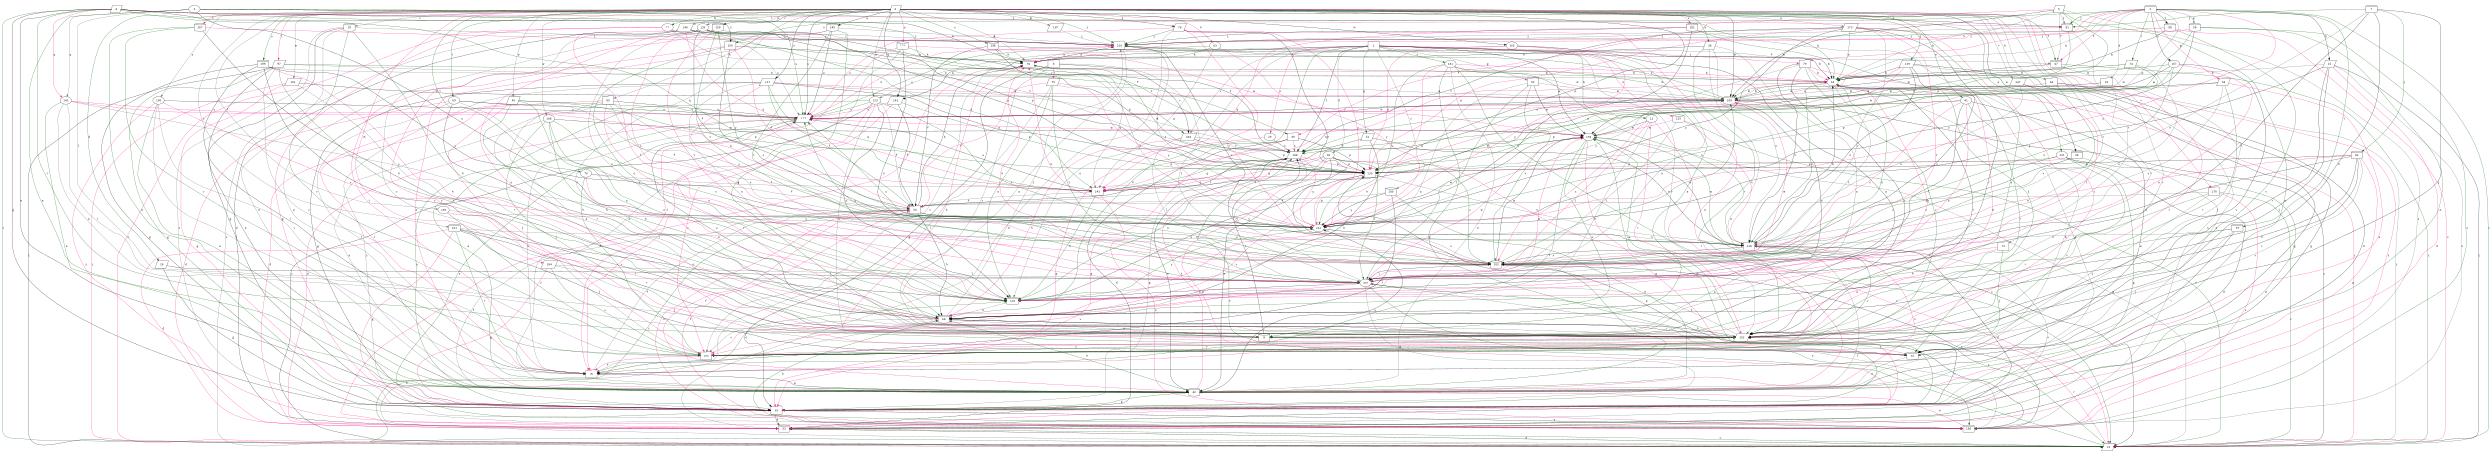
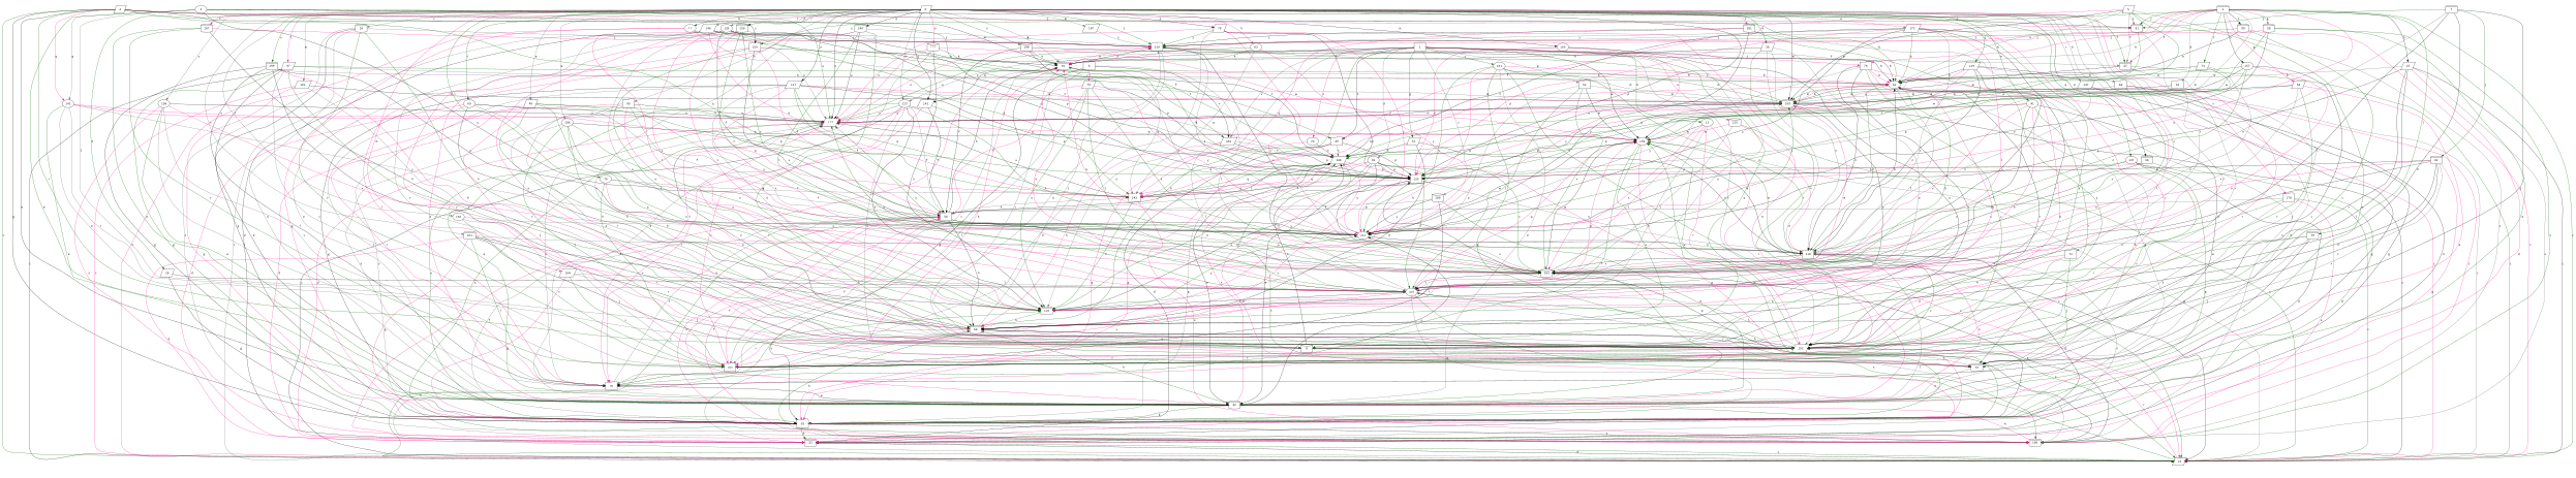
  strict digraph {
    fontname="Source Code Pro"
    node [fontname="Source Code Pro" shape=cylinder]
    edge [color=gray40 fontname="Source Code Pro"]
    0 [shape=parallelogram]
    11 [shape=ellipse]
    18
    26 [shape=parallelogram]
    36
    38 [shape=parallelogram]
    40 [shape=parallelogram]
    41 [shape=ellipse]
    47
    63 [shape=ellipse]
    64 [shape=folder]
    69 [shape=ellipse]
    70 [shape=ellipse]
    72 [shape=folder]
    78 [shape=parallelogram]
    85 [shape=folder]
    92
    97 [shape=parallelogram]
    101 [shape=parallelogram]
    104 [shape=parallelogram]
    105 [shape=ellipse]
    107 [shape=parallelogram]
    109
    117 [shape=parallelogram]
    121
    123 [shape=ellipse]
    129 [shape=ellipse]
    135 [shape=folder]
    137 [shape=ellipse]
    139 [shape=parallelogram]
    140
    141 [shape=parallelogram]
    146 [shape=parallelogram]
    147 [shape=parallelogram]
    150
    152 [shape=parallelogram]
    156 [shape=ellipse]
    161
    165 [shape=ellipse]
    167
    173 [shape=parallelogram]
    177 [shape=parallelogram]
    178 [shape=folder]
    188 [shape=ellipse]
    198
    199
    201
    203
    220 [shape=folder]
    168 [shape=parallelogram]
    24 [shape=parallelogram]
    59 [shape=folder]
    49 [shape=folder]
    68
    42
    160
    185 [shape=folder]
    100 [shape=ellipse]
    33
    8
    118 [shape=folder]
    126
    83
    76 [shape=folder]
    211 [shape=ellipse]
    143 [shape=folder]
    50 [shape=folder]
    16 [shape=ellipse]
    194 [shape=ellipse]
    1 [shape=folder]
    12 [shape=ellipse]
    20 [shape=ellipse]
    30 [shape=ellipse]
    51 [shape=parallelogram]
    52 [shape=folder]
    79 [shape=folder]
    125
    180
    181 [shape=ellipse]
    184 [shape=parallelogram]
    2
    15 [shape=parallelogram]
    32 [shape=folder]
    54 [shape=parallelogram]
    58
    74 [shape=parallelogram]
    81
    98
    99
    157 [shape=ellipse]
    159 [shape=folder]
    3 [shape=ellipse]
    142 [shape=ellipse]
    4 [shape=parallelogram]
    5 [shape=parallelogram]
    6 [shape=folder]
    75 [shape=parallelogram]
    7
    82
    0 -> 11 [color=darkgreen label=b]
    0 -> 18 [label=c]
    0 -> 26 [color=darkgreen label=d]
    0 -> 36 [color=black label=e]
    0 -> 38 [color=darkgreen label=e]
    0 -> 40 [label=e]
    0 -> 41 [color=darkgreen label=e]
    0 -> 47 [color=darkgreen label=f]
    0 -> 63 [color=deeppink label=h]
    0 -> 64 [label=h]
    0 -> 69 [color=darkgreen label=i]
    0 -> 70 [color=darkgreen label=i]
    0 -> 72 [label=i]
    0 -> 78 [color=black label=j]
    0 -> 85 [label=k]
    0 -> 92 [label=k]
    0 -> 97 [color=deeppink label=l]
    0 -> 101 [label=m]
    0 -> 104 [color=deeppink label=m]
    0 -> 105 [color=black label=m]
    0 -> 107 [label=m]
    0 -> 109 [color=black label=m]
    0 -> 117 [color=black label=n]
    0 -> 121 [color=deeppink label=o]
    0 -> 123 [label=o]
    0 -> 129 [label=p]
    0 -> 135 [color=black label=p]
    0 -> 137 [color=darkgreen label=q]
    0 -> 139 [color=darkgreen label=q]
    0 -> 140 [color=black label=q]
    0 -> 141 [color=black label=q]
    0 -> 146 [label=r]
    0 -> 147 [label=r]
    0 -> 150 [color=black label=r]
    0 -> 152 [label=r]
    0 -> 156 [label=s]
    0 -> 161 [label=t]
    0 -> 165 [label=t]
    0 -> 167 [color=deeppink label=t]
    0 -> 173 [label=u]
    0 -> 177 [color=black label=u]
    0 -> 178 [color=deeppink label=v]
    0 -> 188 [label=w]
    0 -> 198 [color=darkgreen label=x]
    0 -> 199 [color=darkgreen label=x]
    0 -> 201 [color=deeppink label=x]
    0 -> 203 [label=x]
    0 -> 220 [color=darkgreen label=z]
    11 -> 220 [label=z]
    11 -> 168 [label=t]
    11 -> 24 [color=deeppink label=c]
    11 -> 59 [color=deeppink label=g]
    11 -> 49 [color=darkgreen label=f]
    18 -> 220 [label=z]
    18 -> 59 [color=black label=g]
    18 -> 68 [color=darkgreen label=h]
    18 -> 42 [label=e]
    18 -> 160 [label=s]
    18 -> 185 [color=darkgreen label=v]
    26 -> 59 [color=black label=g]
    26 -> 100 [color=black label=l]
    36 -> 135 [color=deeppink label=p]
    36 -> 203 [color=black label=x]
    36 -> 33 [color=darkgreen label=d]
    38 -> 92 [color=black label=k]
    38 -> 152 [color=darkgreen label=r]
    38 -> 42 [label=e]
    38 -> 8 [label=a]
    38 -> 118 [label=n]
    40 -> 135 [color=darkgreen label=p]
    40 -> 177 [color=darkgreen label=u]
    40 -> 68 [color=darkgreen label=h]
    40 -> 126 [color=darkgreen label=o]
    40 -> 83 [color=deeppink label=j]
    40 -> 76 [color=deeppink label=i]
    41 -> 135 [color=darkgreen label=p]
    41 -> 152 [color=darkgreen label=r]
    41 -> 177 [color=deeppink label=u]
    41 -> 203 [color=deeppink label=x]
    41 -> 42 [color=black label=e]
    41 -> 100 [color=black label=l]
    41 -> 126 [color=deeppink label=o]
    47 -> 109 [color=black label=m]
    47 -> 24 [color=darkgreen label=c]
    47 -> 83 [label=j]
    63 -> 92 [color=darkgreen label=k]
    63 -> 177 [color=darkgreen label=u]
    63 -> 211 [color=deeppink label=y]
    63 -> 143 [label=q]
    64 -> 109 [label=m]
    64 -> 203 [color=darkgreen label=x]
    64 -> 59 [color=black label=g]
    64 -> 160 [color=deeppink label=s]
    69 -> 177 [color=black label=u]
    69 -> 203 [label=x]
    69 -> 68 [color=black label=h]
    69 -> 33 [color=deeppink label=d]
    69 -> 76 [label=i]
    69 -> 50 [label=f]
    70 -> 185 [color=darkgreen label=v]
    70 -> 126 [color=deeppink label=o]
    70 -> 143 [label=q]
    70 -> 50 [label=f]
    72 -> 203 [color=deeppink label=x]
    72 -> 8 [color=deeppink label=a]
    72 -> 83 [color=darkgreen label=j]
    78 -> 177 [color=deeppink label=u]
    78 -> 203 [color=deeppink label=x]
    78 -> 220 [color=darkgreen label=z]
    78 -> 42 [color=deeppink label=e]
    78 -> 33 [label=d]
    78 -> 118 [color=black label=n]
    78 -> 211 [color=deeppink label=y]
    85 -> 152 [label=r]
    85 -> 177 [color=black label=u]
    85 -> 203 [label=x]
    85 -> 33 [color=deeppink label=d]
    85 -> 8 [label=a]
    85 -> 126 [color=deeppink label=o]
    85 -> 211 [label=y]
    92 -> 220 [color=black label=z]
    92 -> 185 [label=v]
    92 -> 33 [color=deeppink label=d]
    92 -> 211 [label=y]
    92 -> 143 [label=q]
    92 -> 16 [color=deeppink label=b]
    97 -> 109 [label=m]
    97 -> 152 [color=darkgreen label=r]
    97 -> 24 [color=black label=c]
    97 -> 59 [color=darkgreen label=g]
    97 -> 42 [color=black label=e]
    97 -> 185 [label=v]
    97 -> 16 [color=darkgreen label=b]
    101 -> 109 [color=black label=m]
    101 -> 152 [label=r]
    101 -> 24 [color=deeppink label=c]
    101 -> 59 [color=deeppink label=g]
    104 -> 59 [color=deeppink label=g]
    104 -> 185 [color=darkgreen label=v]
    104 -> 100 [label=l]
    104 -> 83 [label=j]
    105 -> 92 [label=k]
    105 -> 135 [color=deeppink label=p]
    105 -> 8 [color=black label=a]
    105 -> 126 [label=o]
    105 -> 211 [color=deeppink label=y]
    107 -> 220 [label=z]
    109 -> 177 [color=black label=u]
    109 -> 220 [color=darkgreen label=z]
    109 -> 24 [color=black label=c]
    109 -> 126 [color=black label=o]
    109 -> 143 [color=black label=q]
    109 -> 16 [color=deeppink label=b]
    117 -> 109 [color=deeppink label=m]
    117 -> 135 [color=black label=p]
    117 -> 168 [label=t]
    117 -> 59 [color=black label=g]
    117 -> 160 [label=s]
    117 -> 100 [color=deeppink label=l]
    117 -> 126 [label=o]
    117 -> 143 [color=darkgreen label=q]
    117 -> 50 [color=darkgreen label=f]
    121 -> 92 [color=darkgreen label=k]
    121 -> 42 [label=e]
    121 -> 126 [color=black label=o]
    121 -> 76 [color=deeppink label=i]
    121 -> 194 [color=deeppink label=w]
    123 -> 177 [color=darkgreen label=u]
    123 -> 203 [color=darkgreen label=x]
    123 -> 24 [color=black label=c]
    123 -> 42 [color=darkgreen label=e]
    123 -> 185 [color=deeppink label=v]
    123 -> 8 [label=a]
    123 -> 126 [color=black label=o]
    123 -> 50 [label=f]
    129 -> 135 [color=black label=p]
    129 -> 203 [color=deeppink label=x]
    129 -> 220 [label=z]
    129 -> 168 [color=black label=t]
    129 -> 185 [label=v]
    129 -> 8 [color=deeppink label=a]
    129 -> 126 [label=o]
    129 -> 143 [color=darkgreen label=q]
    129 -> 50 [color=black label=f]
    135 -> 92 [color=darkgreen label=k]
    135 -> 185 [color=deeppink label=v]
    135 -> 118 [label=n]
    135 -> 126 [color=black label=o]
    135 -> 143 [color=deeppink label=q]
    137 -> 135 [color=darkgreen label=p]
    137 -> 203 [color=darkgreen label=x]
    137 -> 59 [color=darkgreen label=g]
    137 -> 185 [color=darkgreen label=v]
    137 -> 33 [color=black label=d]
    139 -> 135 [color=deeppink label=p]
    139 -> 177 [color=deeppink label=u]
    139 -> 203 [color=black label=x]
    139 -> 42 [label=e]
    139 -> 33 [color=black label=d]
    139 -> 118 [color=black label=n]
    139 -> 16 [color=black label=b]
    140 -> 152 [label=r]
    140 -> 177 [color=black label=u]
    140 -> 220 [label=z]
    140 -> 42 [color=deeppink label=e]
    140 -> 100 [color=darkgreen label=l]
    140 -> 8 [color=darkgreen label=a]
    141 -> 135 [color=darkgreen label=p]
    141 -> 177 [color=deeppink label=u]
    141 -> 76 [color=deeppink label=i]
    141 -> 50 [color=black label=f]
    146 -> 135 [color=black label=p]
    146 -> 177 [label=u]
    146 -> 220 [label=z]
    146 -> 168 [color=darkgreen label=t]
    146 -> 24 [label=c]
    146 -> 100 [color=deeppink label=l]
    146 -> 33 [color=black label=d]
    146 -> 143 [color=deeppink label=q]
    147 -> 109 [color=darkgreen label=m]
    147 -> 59 [color=black label=g]
    147 -> 100 [color=deeppink label=l]
    147 -> 118 [label=n]
    150 -> 220 [label=z]
    150 -> 42 [label=e]
    150 -> 100 [color=deeppink label=l]
    150 -> 118 [color=darkgreen label=n]
    150 -> 76 [color=deeppink label=i]
    150 -> 211 [color=darkgreen label=y]
    152 -> 177 [color=black label=u]
    152 -> 68 [color=black label=h]
    152 -> 185 [color=deeppink label=v]
    152 -> 100 [label=l]
    152 -> 16 [color=deeppink label=b]
    152 -> 194 [color=darkgreen label=w]
    156 -> 177 [color=black label=u]
    156 -> 203 [color=deeppink label=x]
    156 -> 42 [color=darkgreen label=e]
    156 -> 160 [color=deeppink label=s]
    156 -> 185 [label=v]
    156 -> 76 [label=i]
    161 -> 152 [color=black label=r]
    161 -> 59 [color=deeppink label=g]
    161 -> 33 [color=deeppink label=d]
    161 -> 118 [label=n]
    161 -> 126 [color=black label=o]
    161 -> 83 [color=black label=j]
    161 -> 76 [color=darkgreen label=i]
    165 -> 152 [color=deeppink label=r]
    165 -> 185 [color=darkgreen label=v]
    165 -> 211 [label=y]
    167 -> 220 [color=deeppink label=z]
    167 -> 68 [color=black label=h]
    167 -> 42 [color=darkgreen label=e]
    167 -> 185 [color=darkgreen label=v]
    173 -> 135 [color=deeppink label=p]
    173 -> 152 [color=black label=r]
    173 -> 203 [label=x]
    173 -> 220 [label=z]
    173 -> 168 [color=black label=t]
    173 -> 185 [color=deeppink label=v]
    173 -> 100 [color=deeppink label=l]
    173 -> 8 [color=darkgreen label=a]
    173 -> 211 [color=black label=y]
    173 -> 16 [color=darkgreen label=b]
    177 -> 109 [color=black label=m]
    177 -> 152 [color=deeppink label=r]
    177 -> 220 [color=deeppink label=z]
    177 -> 160 [color=darkgreen label=s]
    177 -> 33 [color=deeppink label=d]
    177 -> 194 [color=deeppink label=w]
    178 -> 152 [color=darkgreen label=r]
    178 -> 24 [color=darkgreen label=c]
    178 -> 160 [color=deeppink label=s]
    178 -> 83 [label=j]
    178 -> 50 [label=f]
    188 -> 203 [color=darkgreen label=x]
    188 -> 68 [color=darkgreen label=h]
    188 -> 42 [label=e]
    188 -> 126 [color=darkgreen label=o]
    188 -> 83 [color=darkgreen label=j]
    188 -> 194 [color=black label=w]
    198 -> 92 [color=darkgreen label=k]
    198 -> 135 [color=black label=p]
    198 -> 50 [color=black label=f]
    198 -> 16 [color=black label=b]
    199 -> 152 [color=black label=r]
    199 -> 59 [color=black label=g]
    199 -> 68 [color=deeppink label=h]
    199 -> 76 [color=black label=i]
    199 -> 211 [color=black label=y]
    199 -> 16 [label=b]
    201 -> 220 [color=black label=z]
    201 -> 160 [label=s]
    201 -> 83 [color=darkgreen label=j]
    201 -> 211 [color=black label=y]
    201 -> 143 [color=deeppink label=q]
    203 -> 92 [color=deeppink label=k]
    203 -> 109 [color=darkgreen label=m]
    203 -> 177 [color=darkgreen label=u]
    203 -> 160 [color=black label=s]
    203 -> 100 [color=black label=l]
    203 -> 194 [color=black label=w]
    220 -> 92 [color=deeppink label=k]
    220 -> 203 [color=black label=x]
    220 -> 8 [label=a]
    220 -> 16 [color=black label=b]
    168 -> 135 [color=deeppink label=p]
    168 -> 59 [label=g]
    168 -> 42 [color=black label=e]
    168 -> 211 [color=deeppink label=y]
    168 -> 143 [color=darkgreen label=q]
    24 -> 152 [color=deeppink label=r]
    24 -> 168 [color=darkgreen label=t]
    24 -> 68 [label=h]
    24 -> 33 [color=black label=d]
    24 -> 194 [label=w]
    59 -> 152 [color=black label=r]
    59 -> 177 [color=darkgreen label=u]
    59 -> 160 [color=black label=s]
    59 -> 33 [color=darkgreen label=d]
    59 -> 50 [label=f]
    59 -> 194 [color=darkgreen label=w]
    49 -> 135 [color=black label=p]
    49 -> 168 [label=t]
    49 -> 59 [color=deeppink label=g]
    49 -> 33 [color=black label=d]
    49 -> 143 [label=q]
    68 -> 152 [color=black label=r]
    68 -> 220 [label=z]
    68 -> 185 [label=v]
    68 -> 8 [label=a]
    68 -> 16 [color=deeppink label=b]
    42 -> 203 [color=darkgreen label=x]
    42 -> 168 [color=deeppink label=t]
    42 -> 59 [color=darkgreen label=g]
    42 -> 68 [color=darkgreen label=h]
    42 -> 118 [color=deeppink label=n]
    42 -> 211 [color=black label=y]
    42 -> 50 [color=deeppink label=f]
    42 -> 16 [label=b]
    160 -> 135 [color=black label=p]
    160 -> 68 [color=darkgreen label=h]
    160 -> 42 [color=deeppink label=e]
    160 -> 100 [label=l]
    160 -> 50 [color=deeppink label=f]
    185 -> 152 [color=darkgreen label=r]
-   185 -> 76 [color=deeppink label=f]
+   185 -> 50 [color=deeppink label=f]
    100 -> 92 [color=deeppink label=k]
    100 -> 109 [color=deeppink label=m]
    100 -> 177 [color=darkgreen label=u]
    100 -> 168 [label=t]
    100 -> 24 [color=darkgreen label=c]
    100 -> 59 [label=g]
    100 -> 160 [color=darkgreen label=s]
    100 -> 185 [color=deeppink label=v]
    100 -> 126 [color=black label=o]
    100 -> 16 [color=darkgreen label=b]
    100 -> 194 [color=deeppink label=w]
    33 -> 24 [color=darkgreen label=c]
    33 -> 118 [label=n]
    8 -> 168 [color=black label=t]
    8 -> 83 [label=j]
    118 -> 203 [color=black label=x]
    118 -> 185 [color=darkgreen label=v]
    118 -> 33 [color=black label=d]
    118 -> 8 [label=a]
    118 -> 16 [color=black label=b]
    118 -> 194 [color=darkgreen label=w]
    126 -> 68 [label=h]
    126 -> 211 [color=darkgreen label=y]
    126 -> 194 [color=deeppink label=w]
    83 -> 92 [color=deeppink label=k]
    83 -> 42 [label=e]
    76 -> 177 [label=u]
    76 -> 42 [color=black label=e]
    76 -> 126 [color=darkgreen label=o]
    76 -> 50 [label=f]
    211 -> 135 [label=p]
    211 -> 203 [label=x]
    211 -> 220 [label=z]
    211 -> 118 [label=n]
    211 -> 194 [color=black label=w]
    143 -> 109 [color=black label=m]
    143 -> 177 [color=black label=u]
    143 -> 160 [color=deeppink label=s]
    143 -> 126 [color=darkgreen label=o]
    143 -> 50 [label=f]
    50 -> 92 [color=black label=k]
    50 -> 203 [label=x]
    50 -> 168 [color=black label=t]
    50 -> 24 [color=darkgreen label=c]
    50 -> 68 [color=black label=h]
    50 -> 160 [color=deeppink label=s]
    50 -> 211 [color=black label=y]
    16 -> 109 [color=darkgreen label=m]
    16 -> 152 [color=black label=r]
    16 -> 24 [label=c]
    16 -> 100 [label=l]
    16 -> 118 [color=darkgreen label=n]
    16 -> 143 [color=deeppink label=q]
    194 -> 168 [color=darkgreen label=t]
    194 -> 24 [color=black label=c]
    194 -> 59 [color=deeppink label=g]
    194 -> 8 [color=darkgreen label=a]
    194 -> 76 [color=darkgreen label=i]
    1 -> 47 [label=f]
    1 -> 123 [label=o]
    1 -> 141 [color=black label=q]
    1 -> 152 [label=r]
-   1 -> 168 [color=black label=t]
+   1 -> 49 [color=black label=t]
    1 -> 68 [color=darkgreen label=h]
    1 -> 8 [color=darkgreen label=a]
    1 -> 126 [label=o]
    1 -> 194 [color=black label=w]
    1 -> 12 [color=darkgreen label=b]
    1 -> 20 [color=deeppink label=c]
    1 -> 30 [label=d]
    1 -> 51 [color=darkgreen label=g]
    1 -> 52 [label=g]
    1 -> 79 [color=deeppink label=j]
    1 -> 125 [color=deeppink label=o]
    1 -> 180 [label=v]
    1 -> 181 [color=darkgreen label=v]
    1 -> 184 [label=v]
    12 -> 152 [color=deeppink label=r]
    12 -> 203 [color=deeppink label=x]
    12 -> 68 [label=h]
    12 -> 100 [color=deeppink label=l]
    12 -> 76 [color=deeppink label=i]
    12 -> 194 [color=black label=w]
    20 -> 168 [color=black label=t]
    20 -> 59 [color=deeppink label=g]
    30 -> 135 [color=black label=p]
    30 -> 203 [color=darkgreen label=x]
    30 -> 24 [color=deeppink label=c]
    30 -> 42 [color=black label=e]
    30 -> 100 [color=darkgreen label=l]
    30 -> 33 [color=deeppink label=d]
    30 -> 126 [color=darkgreen label=o]
    30 -> 143 [color=deeppink label=q]
    30 -> 50 [label=f]
    51 -> 168 [color=black label=t]
    51 -> 68 [color=black label=h]
    51 -> 118 [color=black label=n]
    52 -> 109 [label=m]
    52 -> 203 [color=darkgreen label=x]
    52 -> 100 [color=darkgreen label=l]
    52 -> 126 [label=o]
    52 -> 194 [color=black label=w]
    79 -> 152 [color=black label=r]
    79 -> 24 [color=deeppink label=c]
    79 -> 59 [label=g]
    79 -> 185 [color=darkgreen label=v]
    79 -> 118 [color=black label=n]
    79 -> 211 [label=y]
    79 -> 16 [color=deeppink label=b]
    125 -> 24 [color=darkgreen label=c]
    125 -> 100 [label=l]
    125 -> 118 [color=deeppink label=n]
    125 -> 194 [color=deeppink label=w]
    180 -> 42 [color=darkgreen label=e]
    180 -> 76 [color=black label=i]
    180 -> 211 [color=black label=y]
    180 -> 50 [label=f]
    181 -> 109 [color=darkgreen label=m]
    181 -> 24 [color=darkgreen label=c]
    181 -> 59 [color=darkgreen label=g]
    181 -> 68 [color=deeppink label=h]
    181 -> 42 [label=e]
    181 -> 118 [color=darkgreen label=n]
    181 -> 211 [color=darkgreen label=y]
    181 -> 16 [color=deeppink label=b]
    184 -> 135 [color=black label=p]
    184 -> 168 [label=t]
    184 -> 68 [color=deeppink label=h]
    184 -> 100 [label=l]
    2 -> 47 [color=deeppink label=f]
    2 -> 92 [color=deeppink label=k]
    2 -> 24 [color=darkgreen label=c]
    2 -> 211 [color=deeppink label=y]
    2 -> 16 [label=b]
    2 -> 194 [label=w]
    2 -> 79 [color=deeppink label=j]
    2 -> 15 [color=black label=b]
    2 -> 32 [label=d]
    2 -> 54 [color=deeppink label=g]
    2 -> 58 [label=g]
    2 -> 74 [color=darkgreen label=i]
    2 -> 81 [color=darkgreen label=j]
    2 -> 98 [color=black label=l]
    2 -> 99 [color=darkgreen label=l]
    2 -> 157 [color=black label=s]
    2 -> 159 [color=darkgreen label=s]
    15 -> 152 [color=black label=r]
    15 -> 24 [color=black label=c]
    15 -> 160 [label=s]
    15 -> 33 [color=deeppink label=d]
    15 -> 83 [color=black label=j]
    15 -> 211 [color=black label=y]
    15 -> 16 [label=b]
    32 -> 109 [color=black label=m]
    32 -> 152 [color=deeppink label=r]
    54 -> 109 [color=black label=m]
    54 -> 135 [label=p]
    54 -> 152 [color=darkgreen label=r]
    54 -> 203 [label=x]
    54 -> 42 [color=deeppink label=e]
    58 -> 220 [color=deeppink label=z]
    58 -> 42 [color=darkgreen label=e]
    58 -> 160 [color=darkgreen label=s]
    58 -> 211 [color=black label=y]
    58 -> 194 [color=darkgreen label=w]
    74 -> 109 [label=m]
    74 -> 203 [label=x]
    74 -> 211 [color=darkgreen label=y]
    74 -> 16 [color=black label=b]
    81 -> 152 [label=r]
    81 -> 220 [label=z]
    81 -> 168 [color=darkgreen label=t]
    98 -> 220 [color=darkgreen label=z]
    98 -> 24 [color=deeppink label=c]
    98 -> 185 [color=darkgreen label=v]
    98 -> 16 [color=black label=b]
    99 -> 68 [color=darkgreen label=h]
    99 -> 118 [label=n]
    99 -> 83 [label=j]
    99 -> 76 [color=black label=i]
    157 -> 168 [color=darkgreen label=t]
    157 -> 185 [color=black label=v]
    157 -> 118 [color=darkgreen label=n]
    157 -> 126 [color=deeppink label=o]
    157 -> 16 [color=darkgreen label=b]
    157 -> 194 [color=black label=w]
    159 -> 92 [color=black label=k]
    159 -> 203 [color=black label=x]
    159 -> 185 [color=deeppink label=v]
    159 -> 126 [color=darkgreen label=o]
    159 -> 50 [color=deeppink label=f]
    3 -> 177 [color=darkgreen label=u]
    3 -> 42 [color=darkgreen label=e]
    3 -> 100 [label=l]
    3 -> 211 [color=black label=y]
    3 -> 16 [color=darkgreen label=b]
    3 -> 81 [color=black label=j]
    3 -> 142 [label=q]
    142 -> 152 [label=r]
    142 -> 177 [color=deeppink label=u]
    142 -> 42 [color=darkgreen label=e]
    142 -> 8 [label=a]
    142 -> 211 [label=y]
    142 -> 143 [color=deeppink label=q]
    4 -> 92 [color=black label=k]
    4 -> 152 [color=darkgreen label=r]
    4 -> 24 [color=darkgreen label=c]
    4 -> 59 [color=black label=g]
    4 -> 42 [color=black label=e]
    4 -> 143 [color=darkgreen label=q]
    4 -> 184 [color=darkgreen label=v]
    4 -> 81 [color=deeppink label=j]
    4 -> 159 [color=black label=s]
    4 -> 142 [color=deeppink label=q]
    5 -> 47 [label=f]
    5 -> 109 [color=black label=m]
    5 -> 135 [color=darkgreen label=p]
    5 -> 49 [color=deeppink label=f]
    5 -> 42 [color=darkgreen label=e]
    5 -> 160 [label=s]
    5 -> 16 [label=b]
    5 -> 81 [label=j]
    6 -> 152 [label=r]
    6 -> 59 [color=black label=g]
    6 -> 100 [label=l]
    6 -> 184 [color=black label=v]
    6 -> 75 [color=deeppink label=i]
    75 -> 109 [label=m]
+   75 -> 203 [color=darkgreen label=x]
    75 -> 100 [color=darkgreen label=l]
    75 -> 126 [color=darkgreen label=o]
    75 -> 76 [label=i]
    75 -> 211 [color=deeppink label=y]
    75 -> 50 [color=deeppink label=f]
    7 -> 68 [color=black label=h]
    7 -> 100 [color=black label=l]
    7 -> 118 [label=n]
    7 -> 83 [color=black label=j]
    7 -> 81 [color=darkgreen label=j]
    7 -> 82 [color=darkgreen label=j]
    82 -> 135 [color=black label=p]
    82 -> 152 [color=black label=r]
    82 -> 203 [color=black label=x]
    82 -> 59 [color=deeppink label=g]
    82 -> 68 [color=black label=h]
    82 -> 185 [label=v]
    82 -> 118 [color=deeppink label=n]
  }
